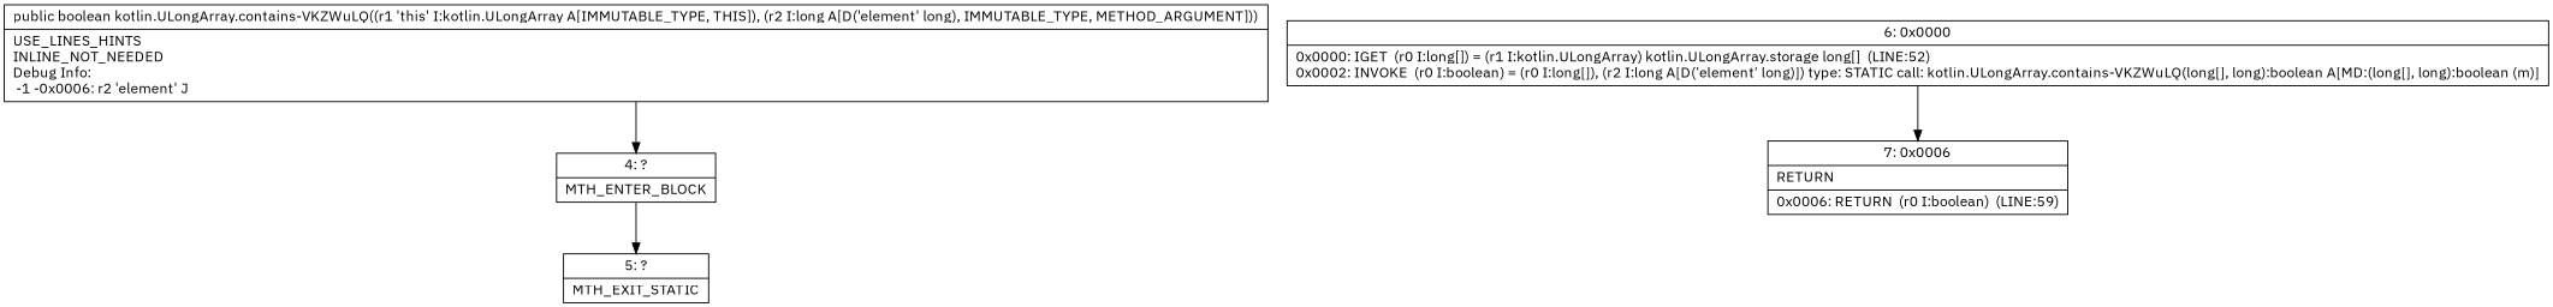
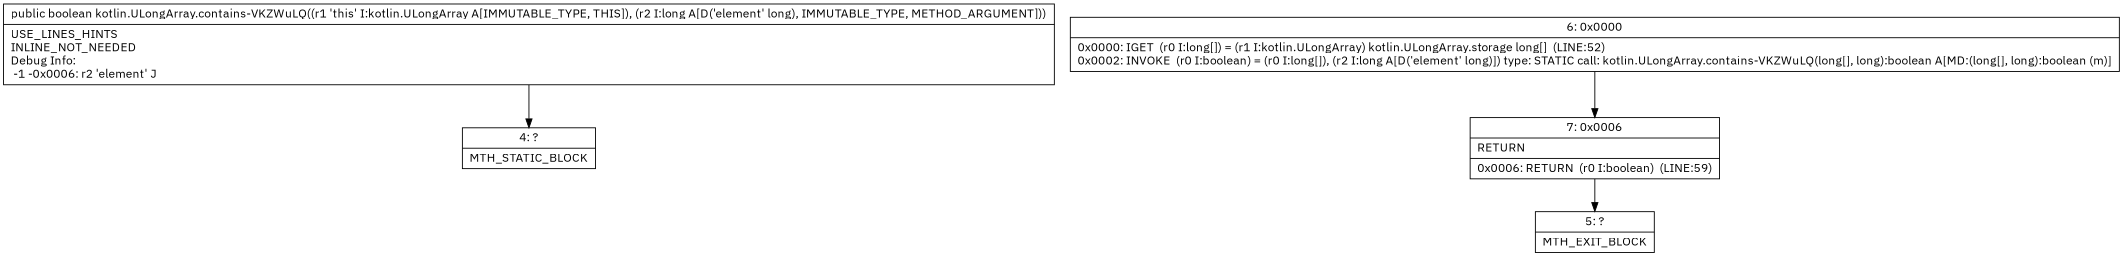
  digraph {
    fontname="IBM Plex Sans"
    node [fontname="IBM Plex Sans" shape=record]
    edge [fontname="IBM Plex Sans"]
-   n1 [label="{4\:\ ?|MTH_ENTER_BLOCK\l}"]
+   n1 [label="{4\:\ ?|MTH_STATIC_BLOCK\l}"]
    n2 [label="{6\:\ 0x0000|0x0000: IGET  (r0 I:long[]) = (r1 I:kotlin.ULongArray) kotlin.ULongArray.storage long[]  (LINE:52)\l0x0002: INVOKE  (r0 I:boolean) = (r0 I:long[]), (r2 I:long A[D('element' long)]) type: STATIC call: kotlin.ULongArray.contains\-VKZWuLQ(long[], long):boolean A[MD:(long[], long):boolean (m)]\l}"]
    n3 [label="{7\:\ 0x0006|RETURN\l|0x0006: RETURN  (r0 I:boolean)  (LINE:59)\l}"]
-   n4 [label="{5\:\ ?|MTH_EXIT_STATIC\l}"]
+   n4 [label="{5\:\ ?|MTH_EXIT_BLOCK\l}"]
    n5 [label="{public boolean kotlin.ULongArray.contains\-VKZWuLQ((r1 'this' I:kotlin.ULongArray A[IMMUTABLE_TYPE, THIS]), (r2 I:long A[D('element' long), IMMUTABLE_TYPE, METHOD_ARGUMENT]))  | USE_LINES_HINTS\lINLINE_NOT_NEEDED\lDebug Info:\l  \-1 \-0x0006: r2 'element' J\l}"]
    n2 -> n3
-   n1 -> n4
+   n3 -> n4
    n5 -> n1
  }
